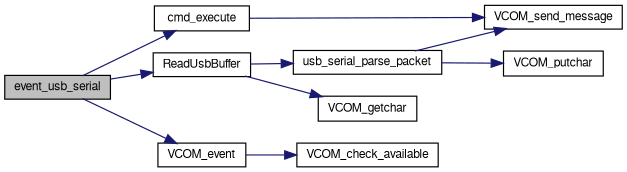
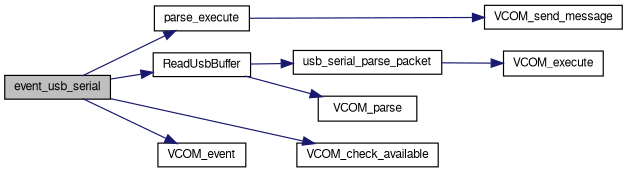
  digraph {
    rankdir=LR
    node [color=black fillcolor=white fontname=FreeSans fontsize=10 shape=record style=filled]
    edge [color=midnightblue fontname=FreeSans fontsize=10 labelfontname=FreeSans labelfontsize=10 style=solid]
    n1 [fillcolor=grey75 fontcolor=black height=0.2 label=event_usb_serial width=0.4]
-   n2 [height=0.2 label=cmd_execute width=0.4]
+   n2 [height=0.2 label=parse_execute width=0.4]
    n3 [height=0.2 label=ReadUsbBuffer width=0.4]
    n4 [height=0.2 label=VCOM_check_available width=0.4]
    n5 [height=0.2 label=VCOM_event width=0.4]
    n6 [height=0.2 label=VCOM_send_message width=0.4]
    n7 [height=0.2 label=usb_serial_parse_packet width=0.4]
-   n8 [height=0.2 label=VCOM_getchar width=0.4]
-   n9 [height=0.2 label=VCOM_putchar width=0.4]
+   n8 [height=0.2 label=VCOM_parse width=0.4]
+   n9 [height=0.2 label=VCOM_execute width=0.4]
    n1 -> n2
    n1 -> n3
-   n5 -> n4
+   n1 -> n4
    n1 -> n5
    n2 -> n6
    n3 -> n7
    n3 -> n8
-   n7 -> n6
    n7 -> n9
  }
